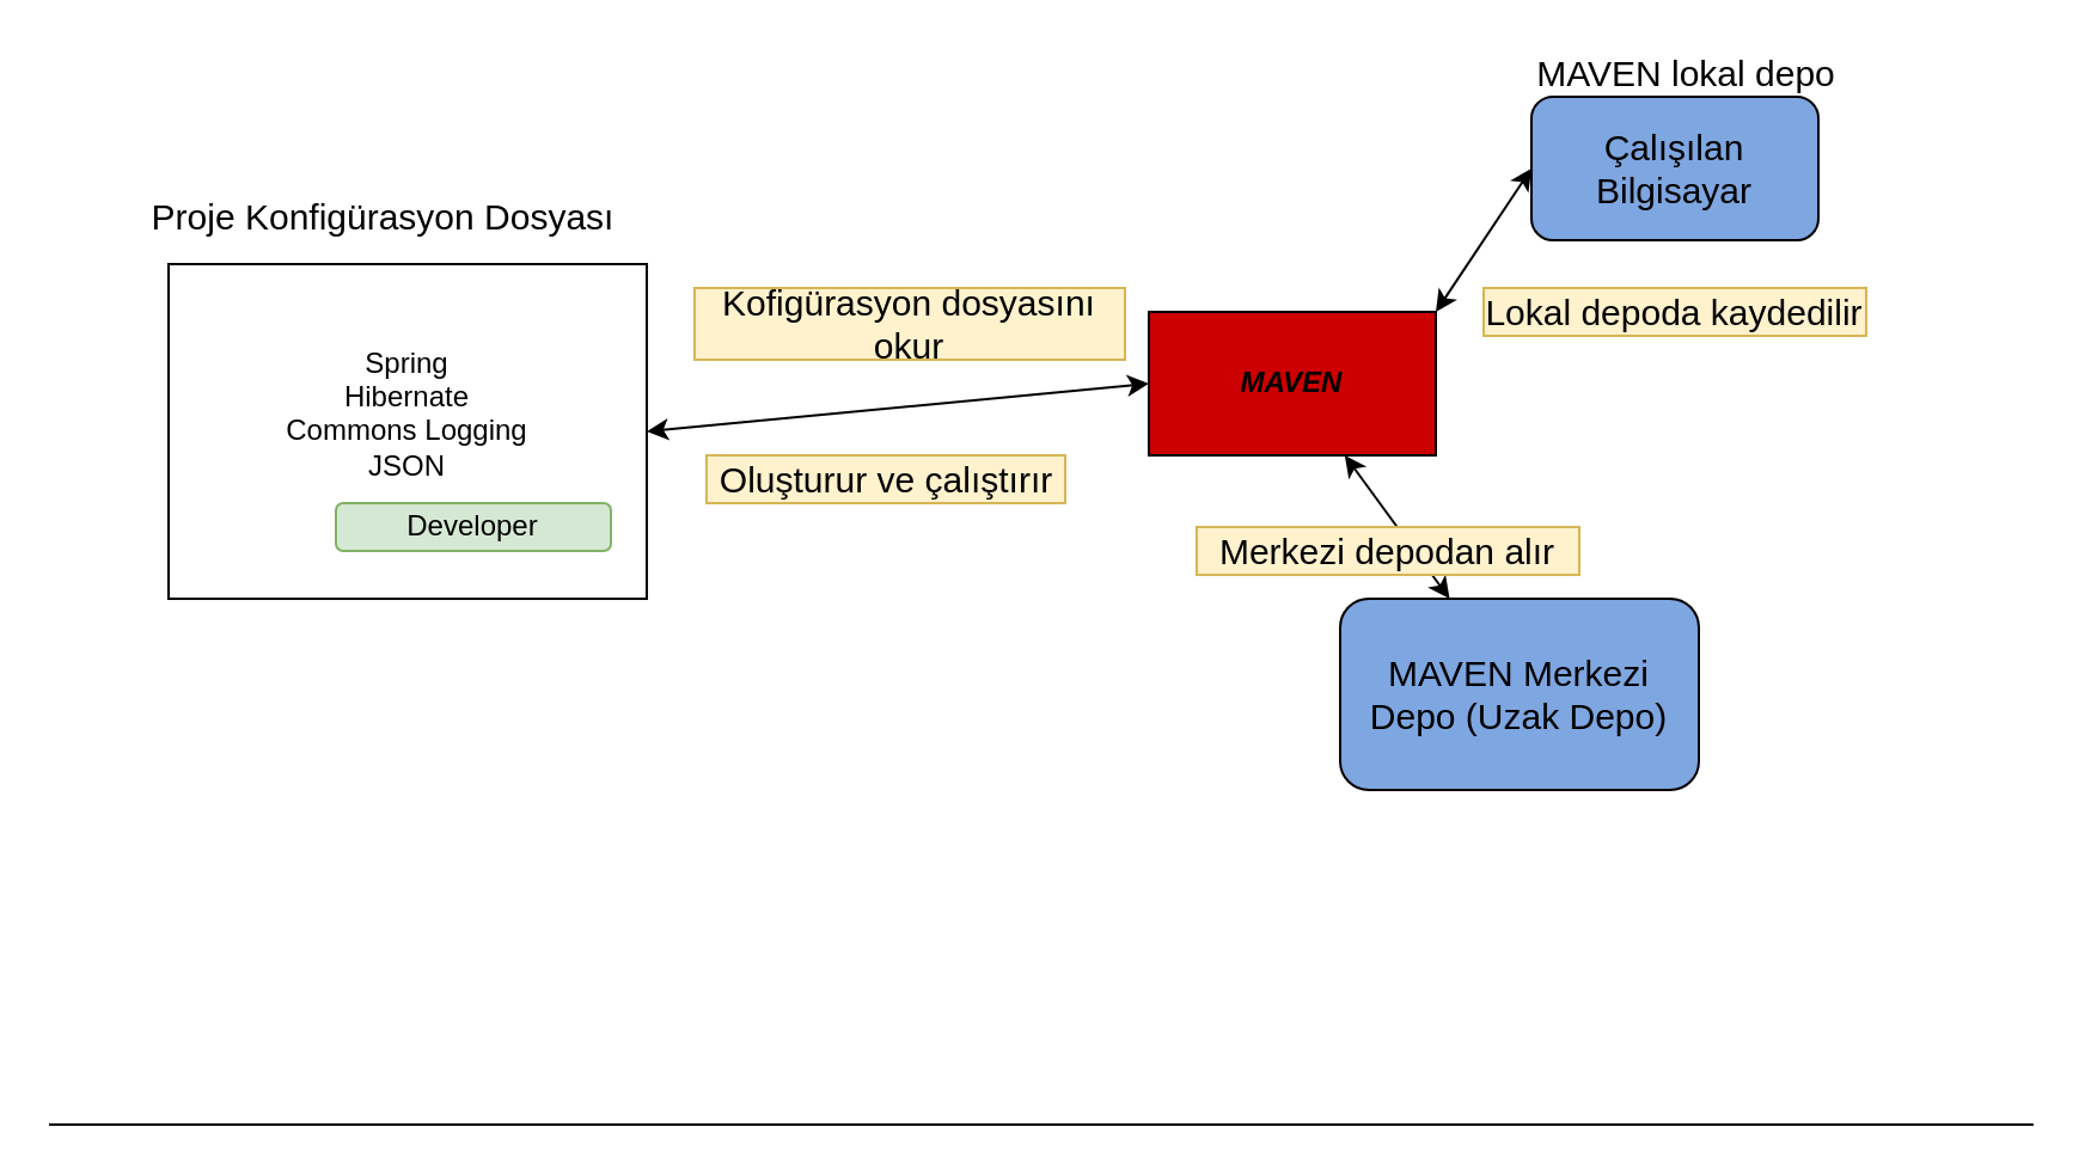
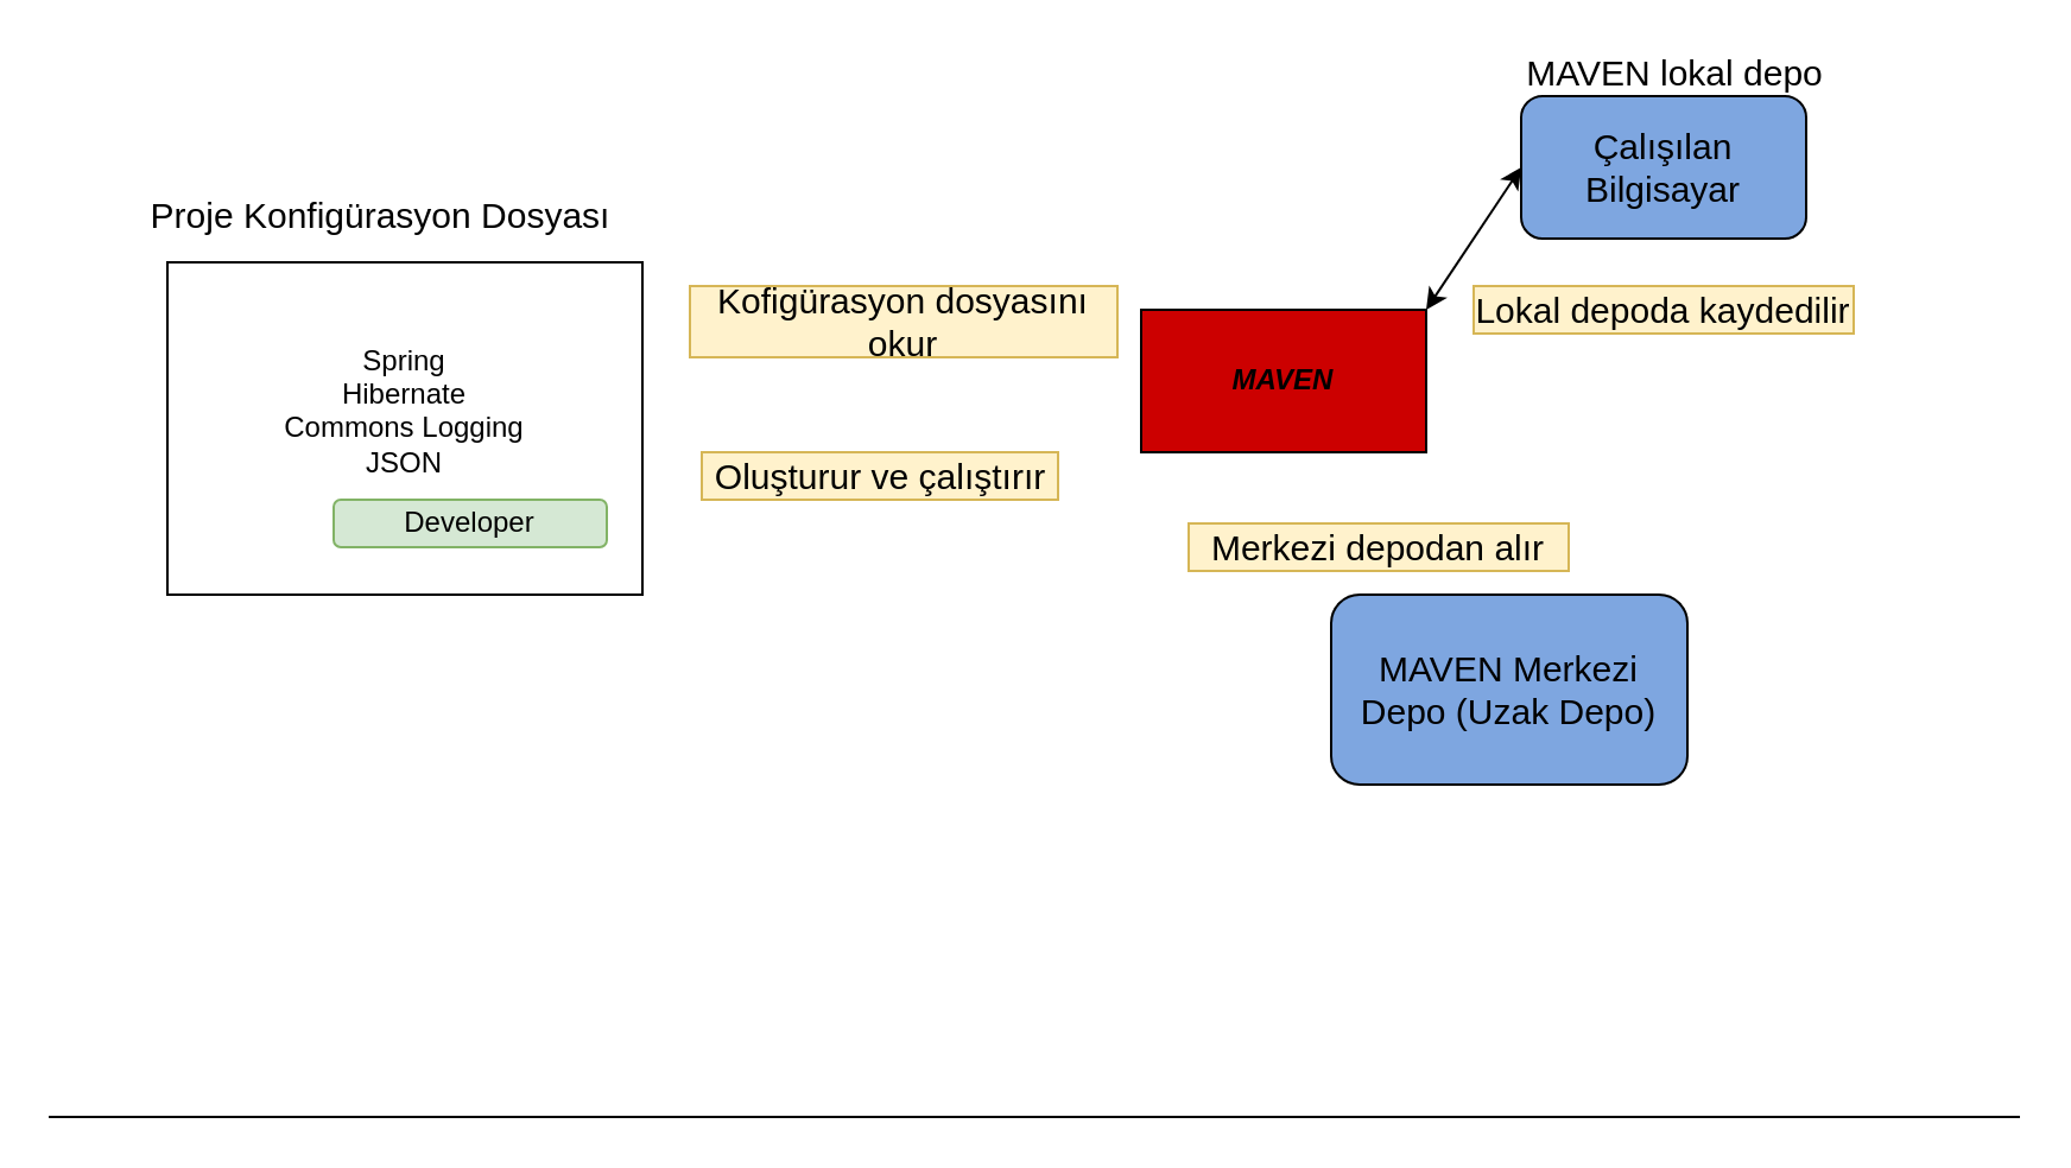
  <mxCell id="0" />
  <mxCell id="1" parent="0" />
  <mxCell id="2" value="&lt;div&gt;&lt;span&gt;Spring&lt;/span&gt;&lt;/div&gt;&lt;div&gt;&lt;span&gt;Hibernate&lt;/span&gt;&lt;/div&gt;&lt;div&gt;&lt;span&gt;Commons Logging&lt;/span&gt;&lt;/div&gt;&lt;div&gt;&lt;span&gt;JSON&lt;/span&gt;&lt;/div&gt;&lt;div&gt;&lt;span&gt;....&lt;/span&gt;&lt;/div&gt;" style="rounded=0;whiteSpace=wrap;html=1;align=center;" parent="1" vertex="1"><mxGeometry x="70" y="110" width="200" height="140" as="geometry" /></mxCell>
  <mxCell id="3" value="Developer" style="rounded=1;whiteSpace=wrap;html=1;labelBackgroundColor=none;fillColor=#d5e8d4;strokeColor=#82b366;" parent="1" vertex="1"><mxGeometry x="140" y="210" width="115" height="20" as="geometry" /></mxCell>
  <mxCell id="4" value="MAVEN" style="rounded=0;whiteSpace=wrap;html=1;labelBackgroundColor=none;fillColor=#CC0000;fontStyle=3" parent="1" vertex="1"><mxGeometry x="480" y="130" width="120" height="60" as="geometry" /></mxCell>
  <mxCell id="5" value="Proje Konfigürasyon Dosyası" style="text;html=1;strokeColor=none;fillColor=none;align=center;verticalAlign=middle;whiteSpace=wrap;rounded=0;labelBackgroundColor=none;fontSize=15;" parent="1" vertex="1"><mxGeometry x="60" y="80" width="200" height="20" as="geometry" /></mxCell>
- <mxCell id="6" value="" style="endArrow=classic;startArrow=classic;html=1;fontSize=15;exitX=1;exitY=0.5;exitDx=0;exitDy=0;entryX=0;entryY=0.5;entryDx=0;entryDy=0;" parent="1" source="2" target="4" edge="1"><mxGeometry width="50" height="50" relative="1" as="geometry"><mxPoint x="400" y="250" as="sourcePoint" /><mxPoint x="460" y="250" as="targetPoint" /><Array as="points" /></mxGeometry></mxCell>
  <mxCell id="7" value="Kofigürasyon dosyasını okur" style="text;html=1;strokeColor=#d6b656;fillColor=#fff2cc;align=center;verticalAlign=middle;whiteSpace=wrap;rounded=0;labelBackgroundColor=none;fontSize=15;" parent="1" vertex="1"><mxGeometry x="290" y="120" width="180" height="30" as="geometry" /></mxCell>
  <mxCell id="8" value="Oluşturur ve çalıştırır" style="text;html=1;align=center;verticalAlign=middle;resizable=0;points=[];autosize=1;fontSize=15;fillColor=#fff2cc;strokeColor=#d6b656;" parent="1" vertex="1"><mxGeometry x="295" y="190" width="150" height="20" as="geometry" /></mxCell>
  <mxCell id="9" value="Çalışılan Bilgisayar" style="rounded=1;whiteSpace=wrap;html=1;labelBackgroundColor=none;fontSize=15;fillColor=#7EA6E0;" parent="1" vertex="1"><mxGeometry x="640" y="40" width="120" height="60" as="geometry" /></mxCell>
  <mxCell id="10" value="MAVEN lokal depo" style="text;html=1;strokeColor=none;fillColor=none;align=center;verticalAlign=middle;whiteSpace=wrap;rounded=0;labelBackgroundColor=none;fontSize=15;" parent="1" vertex="1"><mxGeometry x="640" y="20" width="130" height="20" as="geometry" /></mxCell>
  <mxCell id="11" value="" style="endArrow=classic;startArrow=classic;html=1;fontSize=15;exitX=0;exitY=0.5;exitDx=0;exitDy=0;entryX=1;entryY=0;entryDx=0;entryDy=0;" parent="1" source="9" target="4" edge="1"><mxGeometry width="50" height="50" relative="1" as="geometry"><mxPoint x="410" y="250" as="sourcePoint" /><mxPoint x="460" y="200" as="targetPoint" /><Array as="points" /></mxGeometry></mxCell>
  <mxCell id="12" value="Lokal depoda kaydedilir" style="text;html=1;strokeColor=#d6b656;fillColor=#fff2cc;align=center;verticalAlign=middle;whiteSpace=wrap;rounded=0;labelBackgroundColor=none;fontSize=15;" parent="1" vertex="1"><mxGeometry x="620" y="120" width="160" height="20" as="geometry" /></mxCell>
  <mxCell id="13" value="MAVEN Merkezi Depo (Uzak Depo)" style="rounded=1;whiteSpace=wrap;html=1;labelBackgroundColor=none;fillColor=#7EA6E0;fontSize=15;" parent="1" vertex="1"><mxGeometry x="560" y="250" width="150" height="80" as="geometry" /></mxCell>
- <mxCell id="14" value="" style="endArrow=classic;startArrow=classic;html=1;fontSize=15;" parent="1" source="4" target="13" edge="1"><mxGeometry width="50" height="50" relative="1" as="geometry"><mxPoint x="410" y="200" as="sourcePoint" /><mxPoint x="460" y="150" as="targetPoint" /></mxGeometry></mxCell>
  <mxCell id="15" value="Merkezi depodan alır" style="text;html=1;strokeColor=#d6b656;fillColor=#fff2cc;align=center;verticalAlign=middle;whiteSpace=wrap;rounded=0;labelBackgroundColor=none;fontSize=15;" parent="1" vertex="1"><mxGeometry x="500" y="220" width="160" height="20" as="geometry" /></mxCell>
  <mxCell id="16" value="" style="endArrow=none;html=1;" parent="1" edge="1"><mxGeometry width="50" height="50" relative="1" as="geometry"><mxPoint y="470" as="sourcePoint" x="20" /><mxPoint x="850" y="470" as="targetPoint" /></mxGeometry></mxCell>
